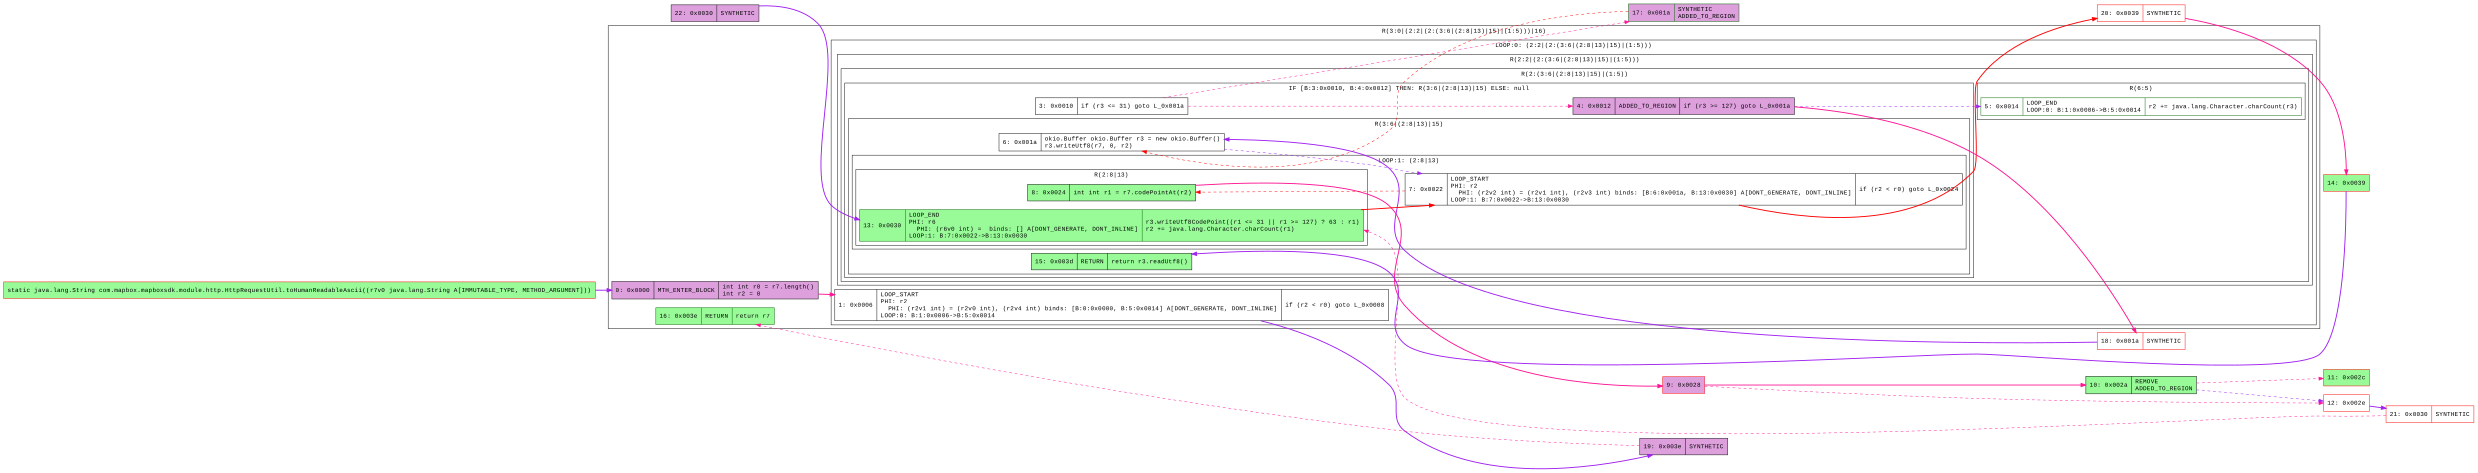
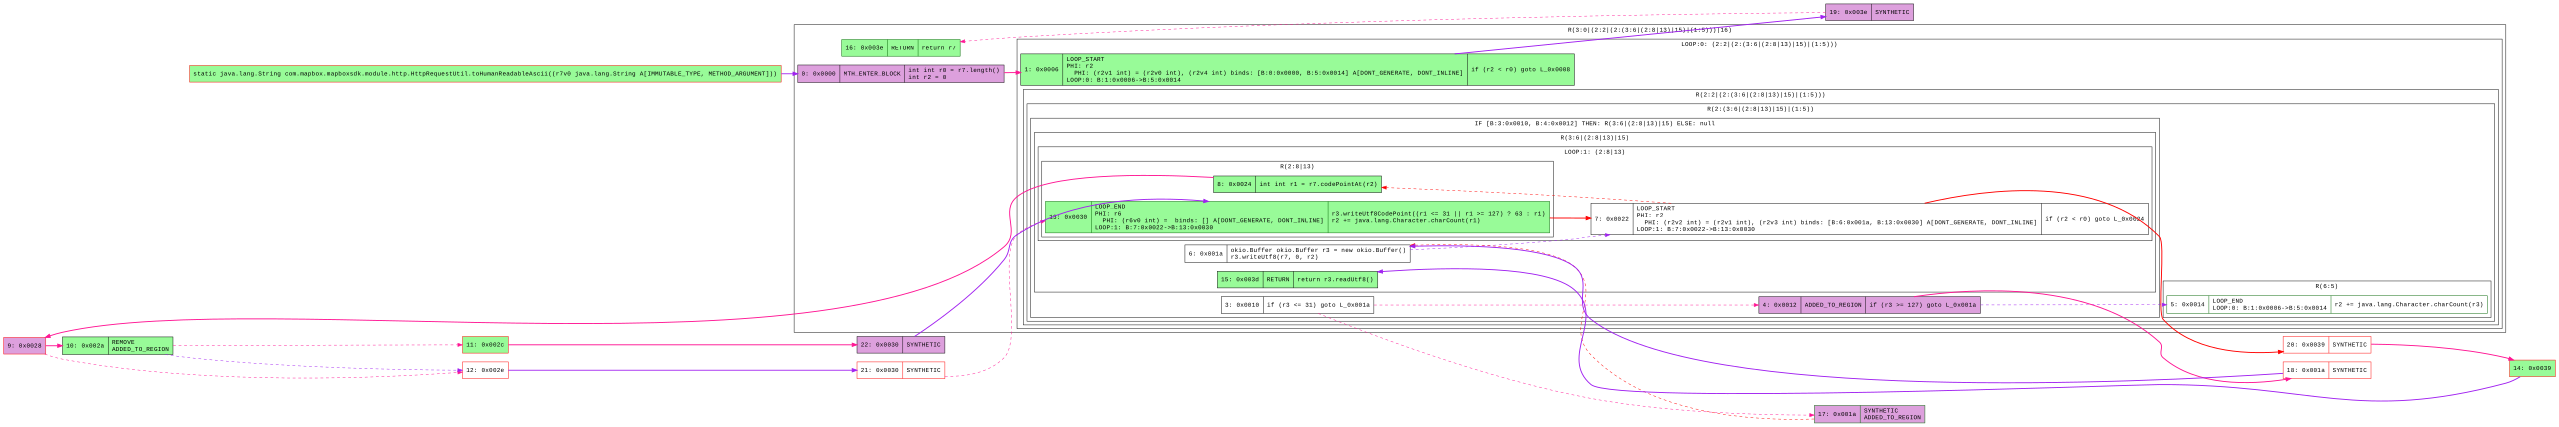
  digraph {
    fontname="Liberation Mono"
    rankdir=LR
    node [color=black fillcolor=white fontname="Liberation Mono" shape=record style=filled]
    edge [color=deeppink fontname="Liberation Mono" style=bold]
    n1 [fillcolor=palegreen label="{8\:\ 0x0024|int int r1 = r7.codePointAt(r2)\l}"]
    n2 [color=darkgreen fillcolor=palegreen label="{13\:\ 0x0030|LOOP_END\lPHI: r6 \l  PHI: (r6v0 int) =  binds: [] A[DONT_GENERATE, DONT_INLINE]\lLOOP:1: B:7:0x0022\-\>B:13:0x0030\l|r3.writeUtf8CodePoint((r1 \<= 31 \|\| r1 \>= 127) ? 63 : r1)\lr2 += java.lang.Character.charCount(r1)\l}"]
    n3 [label="{7\:\ 0x0022|LOOP_START\lPHI: r2 \l  PHI: (r2v2 int) = (r2v1 int), (r2v3 int) binds: [B:6:0x001a, B:13:0x0030] A[DONT_GENERATE, DONT_INLINE]\lLOOP:1: B:7:0x0022\-\>B:13:0x0030\l|if (r2 \< r0) goto L_0x0024\l}"]
    n4 [label="{6\:\ 0x001a|okio.Buffer okio.Buffer r3 = new okio.Buffer()\lr3.writeUtf8(r7, 0, r2)\l}"]
    n5 [fillcolor=palegreen label="{15\:\ 0x003d|RETURN\l|return r3.readUtf8()\l}"]
    n6 [label="{3\:\ 0x0010|if (r3 \<= 31) goto L_0x001a\l}"]
    n7 [fillcolor=plum label="{4\:\ 0x0012|ADDED_TO_REGION\l|if (r3 \>= 127) goto L_0x001a\l}"]
    n8 [color=darkgreen label="{5\:\ 0x0014|LOOP_END\lLOOP:0: B:1:0x0006\-\>B:5:0x0014\l|r2 += java.lang.Character.charCount(r3)\l}"]
-   n9 [label="{1\:\ 0x0006|LOOP_START\lPHI: r2 \l  PHI: (r2v1 int) = (r2v0 int), (r2v4 int) binds: [B:0:0x0000, B:5:0x0014] A[DONT_GENERATE, DONT_INLINE]\lLOOP:0: B:1:0x0006\-\>B:5:0x0014\l|if (r2 \< r0) goto L_0x0008\l}"]
+   n9 [fillcolor=palegreen label="{1\:\ 0x0006|LOOP_START\lPHI: r2 \l  PHI: (r2v1 int) = (r2v0 int), (r2v4 int) binds: [B:0:0x0000, B:5:0x0014] A[DONT_GENERATE, DONT_INLINE]\lLOOP:0: B:1:0x0006\-\>B:5:0x0014\l|if (r2 \< r0) goto L_0x0008\l}"]
    n10 [fillcolor=plum label="{0\:\ 0x0000|MTH_ENTER_BLOCK\l|int int r0 = r7.length()\lint r2 = 0\l}"]
    n11 [color=darkgreen fillcolor=palegreen label="{16\:\ 0x003e|RETURN\l|return r7\l}"]
    n12 [color=red fillcolor=plum label="{9\:\ 0x0028}"]
    n13 [color=red label="{20\:\ 0x0039|SYNTHETIC\l}"]
    n14 [color=darkgreen fillcolor=plum label="{17\:\ 0x001a|SYNTHETIC\lADDED_TO_REGION\l}"]
    n15 [color=red label="{18\:\ 0x001a|SYNTHETIC\l}"]
    n16 [fillcolor=plum label="{19\:\ 0x003e|SYNTHETIC\l}"]
    n17 [color=red fillcolor=palegreen label="{14\:\ 0x0039}"]
    n18 [fillcolor=palegreen label="{10\:\ 0x002a|REMOVE\lADDED_TO_REGION\l}"]
    n19 [color=red label="{12\:\ 0x002e}"]
    n20 [color=red fillcolor=palegreen label="{11\:\ 0x002c}"]
    n21 [color=red label="{21\:\ 0x0030|SYNTHETIC\l}"]
    n22 [fillcolor=plum label="{22\:\ 0x0030|SYNTHETIC\l}"]
    n23 [color=red fillcolor=palegreen label="{static java.lang.String com.mapbox.mapboxsdk.module.http.HttpRequestUtil.toHumanReadableAscii((r7v0 java.lang.String A[IMMUTABLE_TYPE, METHOD_ARGUMENT])) }"]
    subgraph cluster_1 {
      label="R(3:0|(2:2|(2:(3:6|(2:8|13)|15)|(1:5)))|16)"
      n10
      n11
      subgraph cluster_2 {
        label="LOOP:0: (2:2|(2:(3:6|(2:8|13)|15)|(1:5)))"
        n9
        subgraph cluster_3 {
          label="R(2:2|(2:(3:6|(2:8|13)|15)|(1:5)))"
          subgraph cluster_4 {
            label="R(2:(3:6|(2:8|13)|15)|(1:5))"
            subgraph cluster_5 {
              label="IF [B:3:0x0010, B:4:0x0012] THEN: R(3:6|(2:8|13)|15) ELSE: null"
              n6
              n7
              subgraph cluster_6 {
                label="R(3:6|(2:8|13)|15)"
                n4
                n5
                subgraph cluster_7 {
                  label="LOOP:1: (2:8|13)"
                  n3
                  subgraph cluster_8 {
                    label="R(2:8|13)"
                    n1
                    n2
                  }
                }
              }
            }
            subgraph cluster_9 {
              label="R(6:5)"
              n8
            }
          }
        }
      }
    }
    n1 -> n12
    n2 -> n3 [color=red]
    n3 -> n1 [color=red style=dashed]
    n3 -> n13 [color=red]
    n4 -> n3 [color=purple style=dashed]
    n6 -> n7 [style=dashed]
    n6 -> n14 [style=dashed]
    n7 -> n8 [color=purple style=dashed]
    n7 -> n15
    n9 -> n16 [color=purple]
    n10 -> n9
    n12 -> n18
    n12 -> n19 [style=dashed]
    n13 -> n17
    n14 -> n4 [color=red style=dashed]
    n15 -> n4 [color=purple]
    n16 -> n11 [style=dashed]
    n17 -> n5 [color=purple]
    n18 -> n19 [color=purple style=dashed]
    n18 -> n20 [style=dashed]
    n19 -> n21 [color=purple]
+   n20 -> n22
    n21 -> n2 [style=dashed]
    n22 -> n2 [color=purple]
    n23 -> n10 [color=purple]
  }
